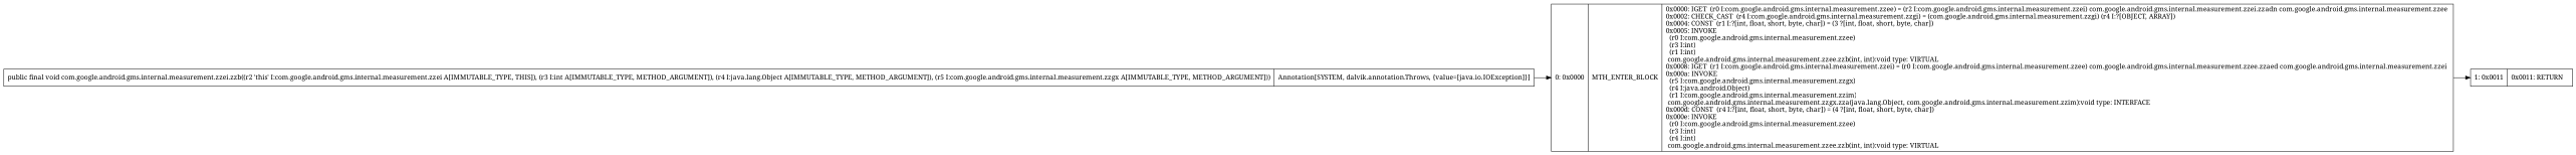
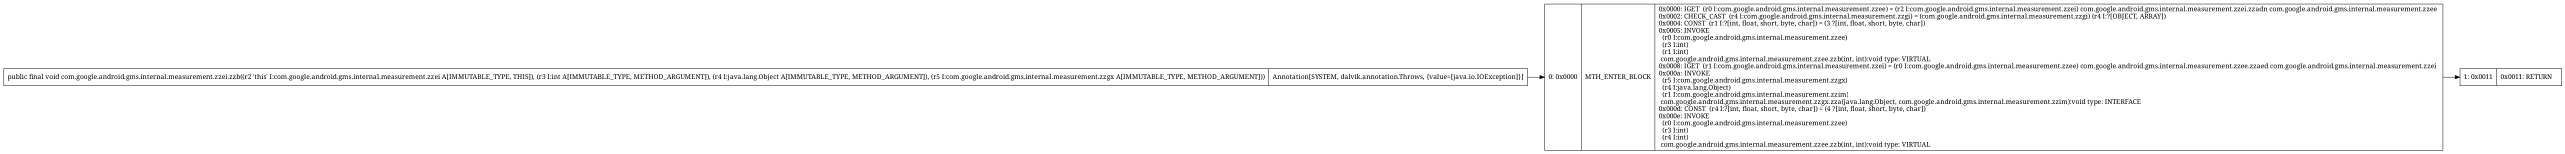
  digraph {
    rankdir=LR
    fontname="Noto Serif"
    node [shape=record fontname="Noto Serif"]
    edge [fontname="Noto Serif"]
-   n1 [label="{0\:\ 0x0000|MTH_ENTER_BLOCK\l|0x0000: IGET  (r0 I:com.google.android.gms.internal.measurement.zzee) = (r2 I:com.google.android.gms.internal.measurement.zzei) com.google.android.gms.internal.measurement.zzei.zzadn com.google.android.gms.internal.measurement.zzee \l0x0002: CHECK_CAST  (r4 I:com.google.android.gms.internal.measurement.zzgi) = (com.google.android.gms.internal.measurement.zzgi) (r4 I:?[OBJECT, ARRAY]) \l0x0004: CONST  (r1 I:?[int, float, short, byte, char]) = (3 ?[int, float, short, byte, char]) \l0x0005: INVOKE  \l  (r0 I:com.google.android.gms.internal.measurement.zzee)\l  (r3 I:int)\l  (r1 I:int)\l com.google.android.gms.internal.measurement.zzee.zzb(int, int):void type: VIRTUAL \l0x0008: IGET  (r1 I:com.google.android.gms.internal.measurement.zzei) = (r0 I:com.google.android.gms.internal.measurement.zzee) com.google.android.gms.internal.measurement.zzee.zzaed com.google.android.gms.internal.measurement.zzei \l0x000a: INVOKE  \l  (r5 I:com.google.android.gms.internal.measurement.zzgx)\l  (r4 I:java.android.Object)\l  (r1 I:com.google.android.gms.internal.measurement.zzim)\l com.google.android.gms.internal.measurement.zzgx.zza(java.lang.Object, com.google.android.gms.internal.measurement.zzim):void type: INTERFACE \l0x000d: CONST  (r4 I:?[int, float, short, byte, char]) = (4 ?[int, float, short, byte, char]) \l0x000e: INVOKE  \l  (r0 I:com.google.android.gms.internal.measurement.zzee)\l  (r3 I:int)\l  (r4 I:int)\l com.google.android.gms.internal.measurement.zzee.zzb(int, int):void type: VIRTUAL \l}"]
+   n1 [label="{0\:\ 0x0000|MTH_ENTER_BLOCK\l|0x0000: IGET  (r0 I:com.google.android.gms.internal.measurement.zzee) = (r2 I:com.google.android.gms.internal.measurement.zzei) com.google.android.gms.internal.measurement.zzei.zzadn com.google.android.gms.internal.measurement.zzee \l0x0002: CHECK_CAST  (r4 I:com.google.android.gms.internal.measurement.zzgi) = (com.google.android.gms.internal.measurement.zzgi) (r4 I:?[OBJECT, ARRAY]) \l0x0004: CONST  (r1 I:?[int, float, short, byte, char]) = (3 ?[int, float, short, byte, char]) \l0x0005: INVOKE  \l  (r0 I:com.google.android.gms.internal.measurement.zzee)\l  (r3 I:int)\l  (r1 I:int)\l com.google.android.gms.internal.measurement.zzee.zzb(int, int):void type: VIRTUAL \l0x0008: IGET  (r1 I:com.google.android.gms.internal.measurement.zzei) = (r0 I:com.google.android.gms.internal.measurement.zzee) com.google.android.gms.internal.measurement.zzee.zzaed com.google.android.gms.internal.measurement.zzei \l0x000a: INVOKE  \l  (r5 I:com.google.android.gms.internal.measurement.zzgx)\l  (r4 I:java.lang.Object)\l  (r1 I:com.google.android.gms.internal.measurement.zzim)\l com.google.android.gms.internal.measurement.zzgx.zza(java.lang.Object, com.google.android.gms.internal.measurement.zzim):void type: INTERFACE \l0x000d: CONST  (r4 I:?[int, float, short, byte, char]) = (4 ?[int, float, short, byte, char]) \l0x000e: INVOKE  \l  (r0 I:com.google.android.gms.internal.measurement.zzee)\l  (r3 I:int)\l  (r4 I:int)\l com.google.android.gms.internal.measurement.zzee.zzb(int, int):void type: VIRTUAL \l}"]
    n2 [label="{1\:\ 0x0011|0x0011: RETURN   \l}"]
    n3 [label="{public final void com.google.android.gms.internal.measurement.zzei.zzb((r2 'this' I:com.google.android.gms.internal.measurement.zzei A[IMMUTABLE_TYPE, THIS]), (r3 I:int A[IMMUTABLE_TYPE, METHOD_ARGUMENT]), (r4 I:java.lang.Object A[IMMUTABLE_TYPE, METHOD_ARGUMENT]), (r5 I:com.google.android.gms.internal.measurement.zzgx A[IMMUTABLE_TYPE, METHOD_ARGUMENT]))  | Annotation[SYSTEM, dalvik.annotation.Throws, \{value=[java.io.IOException]\}]\l}"]
    n1 -> n2
    n3 -> n1
  }
